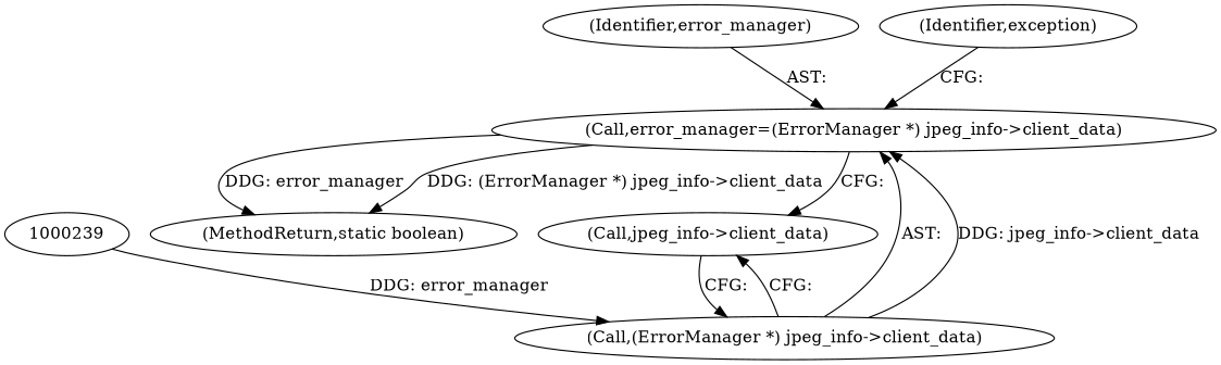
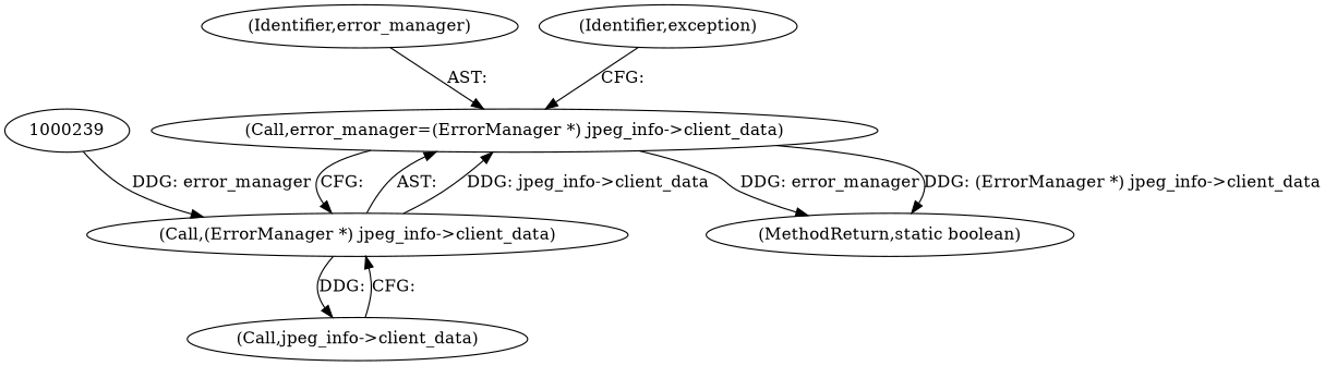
  digraph {
    n1 [label="(Call,error_manager=(ErrorManager *) jpeg_info->client_data)"]
    n2 [label="(Call,(ErrorManager *) jpeg_info->client_data)"]
    n3 [label="(MethodReturn,static boolean)"]
    n4 [label="(Call,jpeg_info->client_data)"]
    n5 [label="(Identifier,error_manager)"]
    n6 [label="(Identifier,exception)"]
    1000239
-   n1 -> n4 [label="CFG: "]
+   n1 -> n2 [label="CFG: "]
    n1 -> n3 [label="DDG: error_manager"]
    n1 -> n3 [label="DDG: (ErrorManager *) jpeg_info->client_data"]
    n2 -> n1 [label="AST: "]
    n2 -> n1 [label="DDG: jpeg_info->client_data"]
-   n2 -> n4 [label="CFG: "]
+   n2 -> n4 [label="DDG: "]
    n4 -> n2 [label="CFG: "]
    n5 -> n1 [label="AST: "]
    n6 -> n1 [label="CFG: "]
    1000239 -> n2 [label="DDG: error_manager"]
  }
